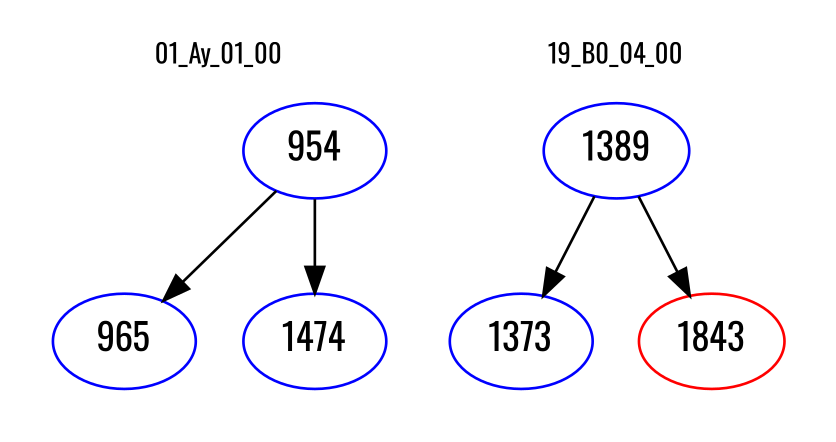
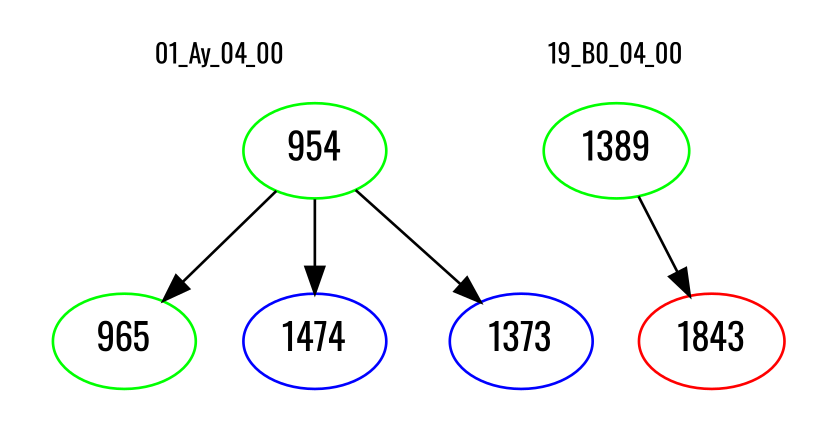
  digraph {
    fontname=Oswald
    node [color=blue fontname=Oswald]
    edge [color=black fontname=Oswald]
-   n1 [label=954]
-   n2 [label=965]
+   n1 [color=green label=954]
+   n2 [color=green label=965]
    n3 [label=1474]
-   n4 [label=1389]
+   n4 [color=green label=1389]
    n5 [label=1373]
    n6 [color=red label=1843]
    subgraph cluster_1 {
      color=white
      fontsize=10
-     label="01_Ay_01_00"
+     label="01_Ay_04_00"
      n1
      n2
      n3
    }
    subgraph cluster_2 {
      color=white
      fontsize=10
      label="19_B0_04_00"
      n4
      n5
      n6
    }
    n1 -> n2
    n1 -> n3
-   n4 -> n5
+   n1 -> n5
    n4 -> n6
  }
